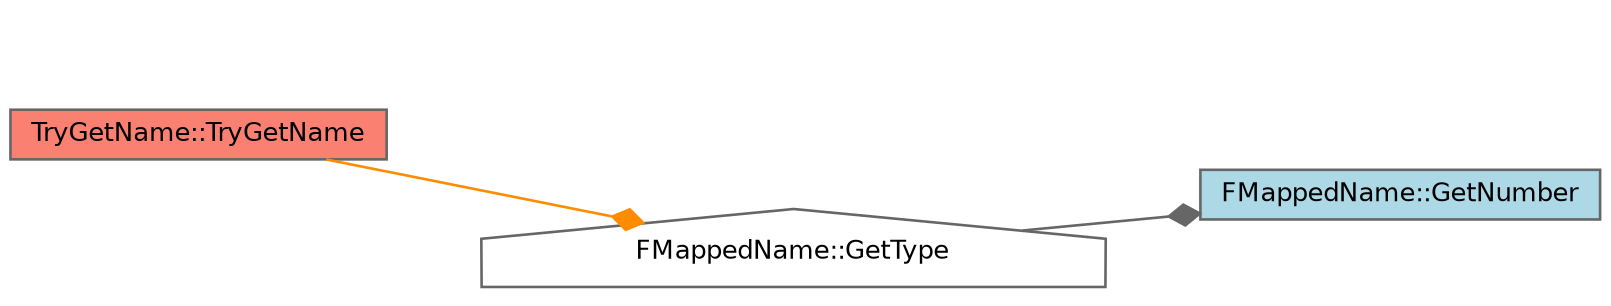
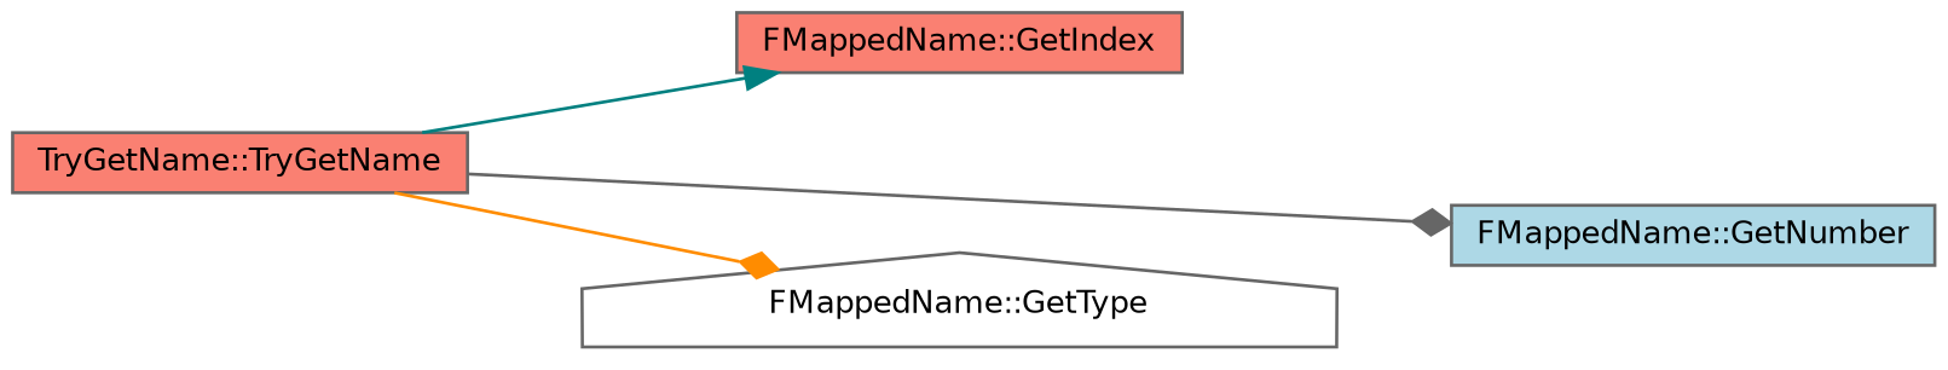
  digraph {
    rankdir=LR
    node [color=grey40 fillcolor=salmon fontname=Helvetica fontsize=10 shape=box style=filled]
    edge [arrowhead=diamond fontname=Helvetica fontsize=10 labelfontname=Helvetica labelfontsize=10 style=solid]
    n1 [color=gray40 fontcolor=black height=0.2 label="TryGetName::TryGetName" width=0.4]
+   n2 [height=0.2 label="FMappedName::GetIndex" width=0.4]
    n3 [fillcolor=lightblue height=0.2 label="FMappedName::GetNumber" width=0.4]
    n4 [fillcolor=white height=0.2 label="FMappedName::GetType" shape=house width=0.4]
-   n4 -> n3 [color=gray40]
+   n1 -> n2 [arrowhead=normal color=teal]
+   n1 -> n3 [color=gray40]
    n1 -> n4 [color=darkorange]
  }
